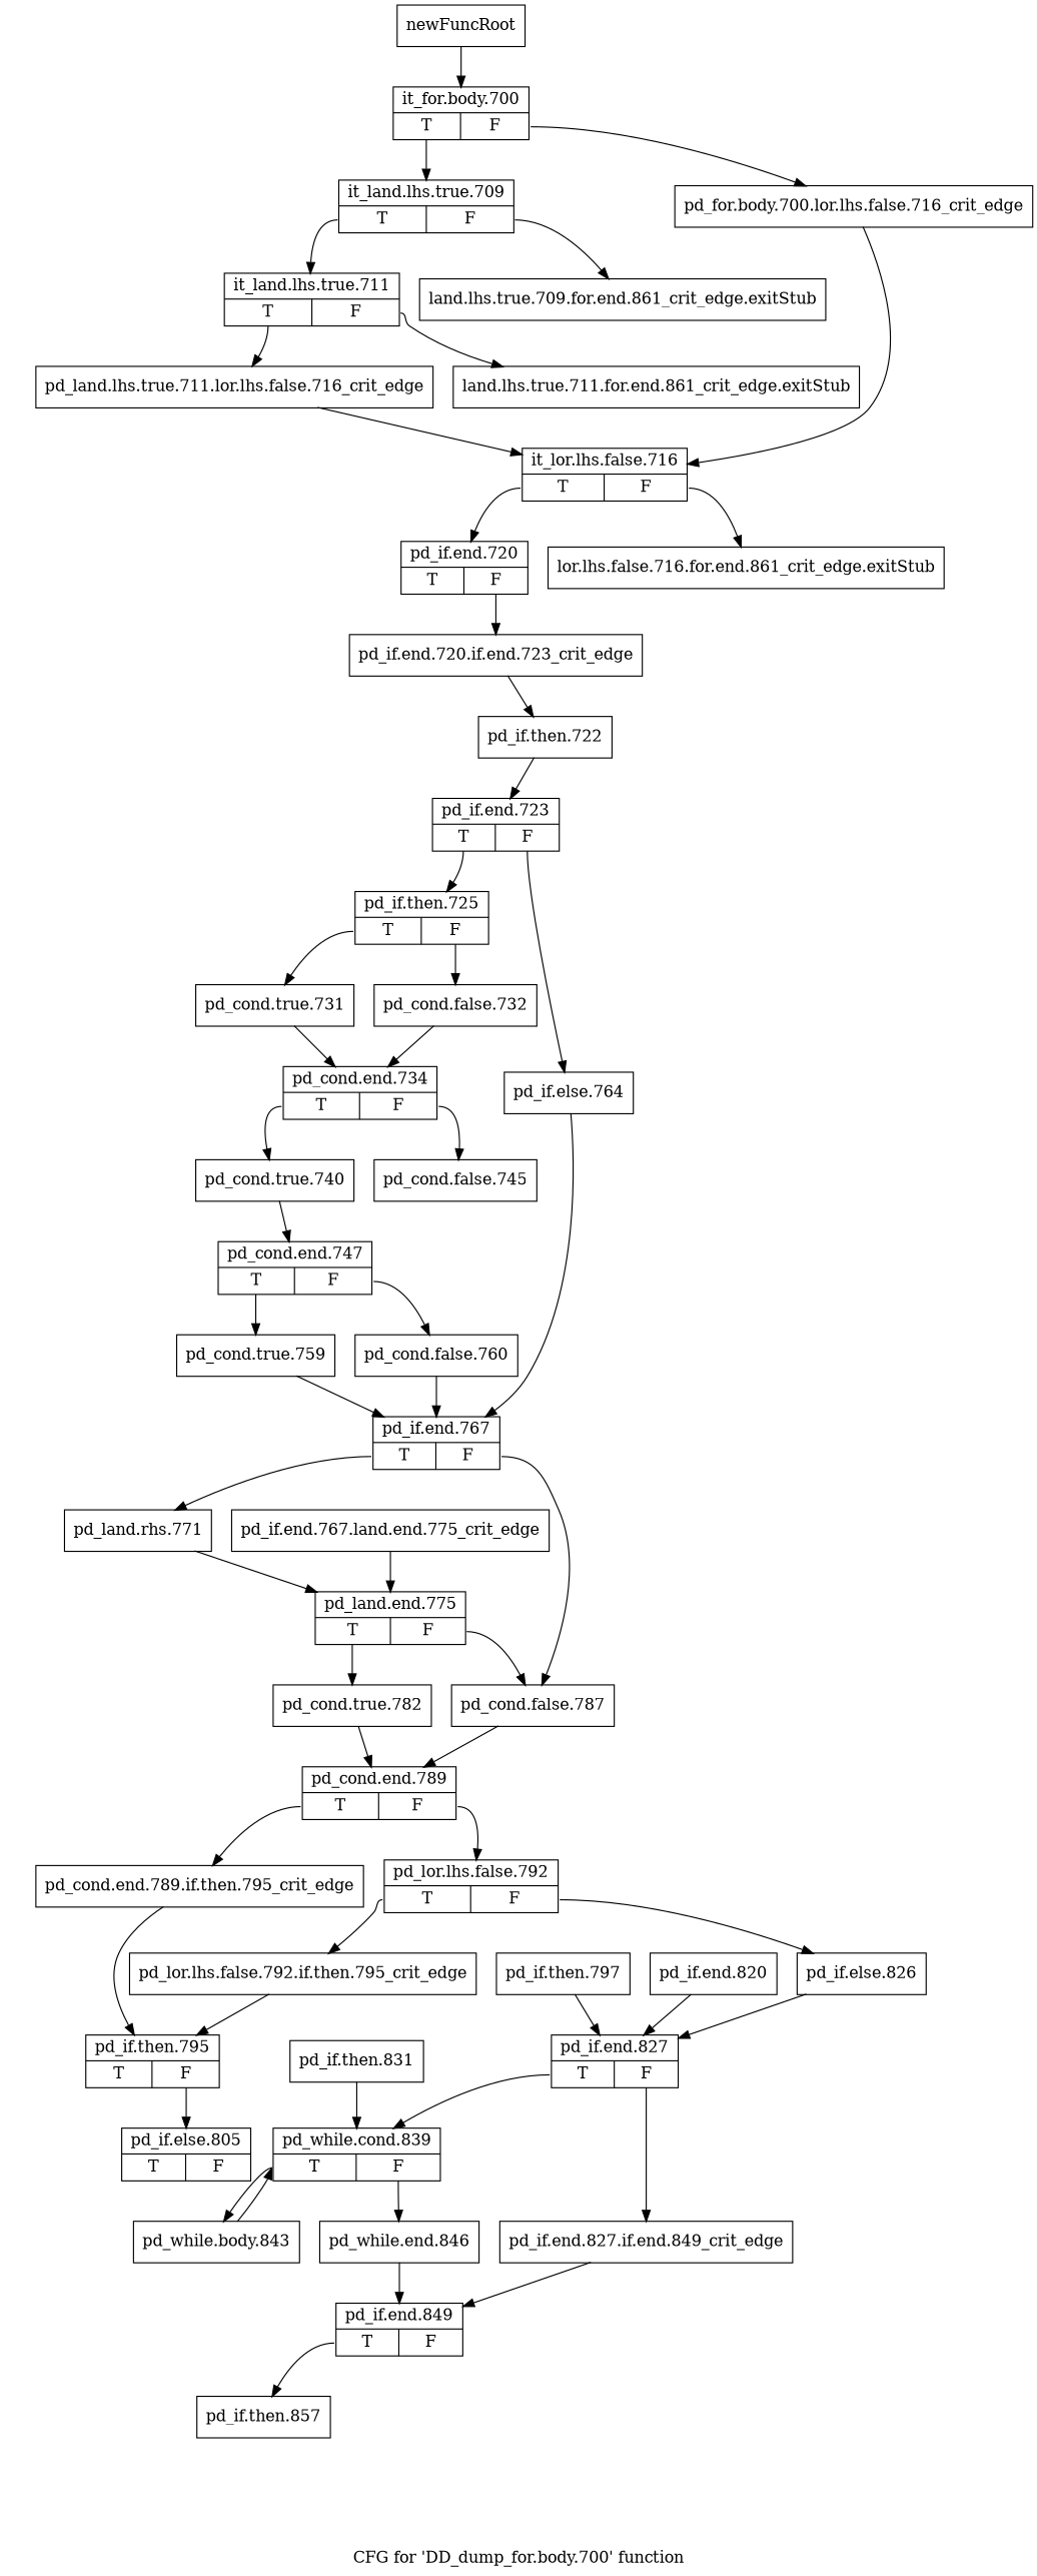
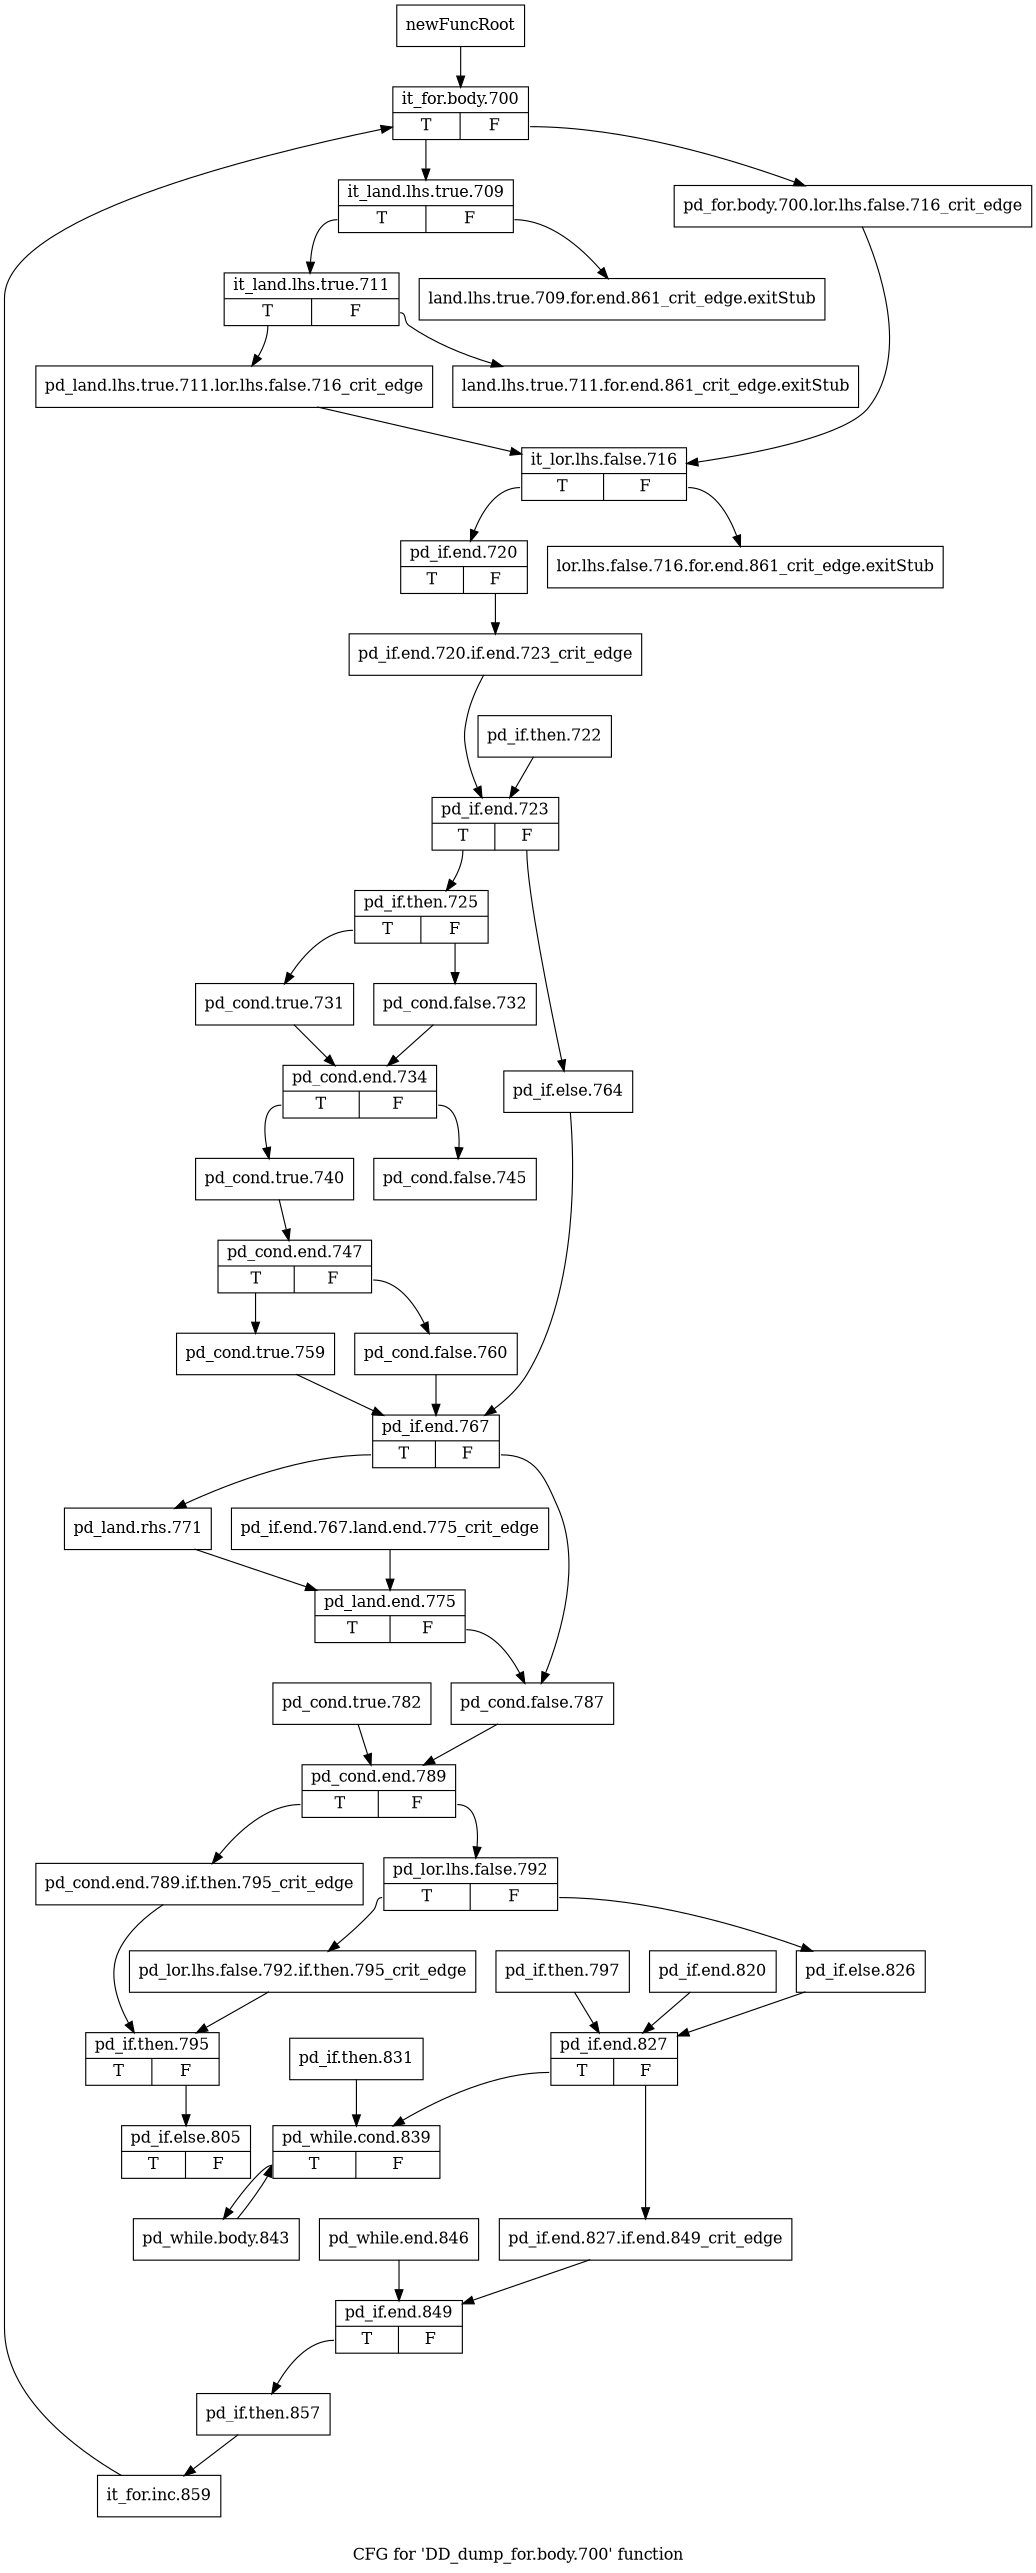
  digraph {
    label="CFG for 'DD_dump_for.body.700' function"
    node [shape=record]
    n1 [label="{newFuncRoot}"]
    n2 [label="{it_for.body.700|{<s0>T|<s1>F}}"]
    n3 [label="{it_land.lhs.true.709|{<s0>T|<s1>F}}"]
    n4 [label="{pd_for.body.700.lor.lhs.false.716_crit_edge}"]
    n5 [label="{land.lhs.true.709.for.end.861_crit_edge.exitStub}"]
    n6 [label="{it_land.lhs.true.711|{<s0>T|<s1>F}}"]
    n7 [label="{it_lor.lhs.false.716|{<s0>T|<s1>F}}"]
    n8 [label="{land.lhs.true.711.for.end.861_crit_edge.exitStub}"]
    n9 [label="{lor.lhs.false.716.for.end.861_crit_edge.exitStub}"]
    n10 [label="{pd_land.lhs.true.711.lor.lhs.false.716_crit_edge}"]
    n11 [label="{pd_if.end.720|{<s0>T|<s1>F}}"]
    n12 [label="{pd_if.end.720.if.end.723_crit_edge}"]
    n13 [label="{pd_if.then.722}"]
    n14 [label="{pd_if.end.723|{<s0>T|<s1>F}}"]
    n15 [label="{pd_if.then.725|{<s0>T|<s1>F}}"]
    n16 [label="{pd_if.else.764}"]
    n17 [label="{pd_cond.true.731}"]
    n18 [label="{pd_cond.false.732}"]
    n19 [label="{pd_if.end.767|{<s0>T|<s1>F}}"]
    n20 [label="{pd_cond.end.734|{<s0>T|<s1>F}}"]
    n21 [label="{pd_land.rhs.771}"]
    n22 [label="{pd_cond.false.787}"]
    n23 [label="{pd_land.end.775|{<s0>T|<s1>F}}"]
    n24 [label="{pd_if.end.767.land.end.775_crit_edge}"]
    n25 [label="{pd_cond.true.740}"]
    n26 [label="{pd_cond.false.745}"]
    n27 [label="{pd_cond.end.747|{<s0>T|<s1>F}}"]
    n28 [label="{pd_cond.true.759}"]
    n29 [label="{pd_cond.false.760}"]
    n30 [label="{pd_cond.true.782}"]
    n31 [label="{pd_cond.end.789|{<s0>T|<s1>F}}"]
    n32 [label="{pd_cond.end.789.if.then.795_crit_edge}"]
    n33 [label="{pd_lor.lhs.false.792|{<s0>T|<s1>F}}"]
    n34 [label="{pd_if.then.795|{<s0>T|<s1>F}}"]
    n35 [label="{pd_lor.lhs.false.792.if.then.795_crit_edge}"]
    n36 [label="{pd_if.else.826}"]
    n37 [label="{pd_if.else.805|{<s0>T|<s1>F}}"]
    n38 [label="{pd_if.end.827|{<s0>T|<s1>F}}"]
    n39 [label="{pd_if.end.827.if.end.849_crit_edge}"]
    n40 [label="{pd_while.cond.839|{<s0>T|<s1>F}}"]
    n41 [label="{pd_if.then.831}"]
    n42 [label="{pd_if.end.849|{<s0>T|<s1>F}}"]
    n43 [label="{pd_if.then.797}"]
    n44 [label="{pd_if.end.820}"]
    n45 [label="{pd_while.body.843}"]
    n46 [label="{pd_while.end.846}"]
    n47 [label="{pd_if.then.857}"]
+   n48 [label="{it_for.inc.859}"]
    n1 -> n2
    n2 -> n3 [tailport=s0]
    n2 -> n4 [tailport=s1]
    n3 -> n5 [tailport=s1]
    n3 -> n6 [tailport=s0]
    n4 -> n7
    n6 -> n8 [tailport=s1]
    n6 -> n10 [tailport=s0]
    n7 -> n9 [tailport=s1]
    n7 -> n11 [tailport=s0]
    n10 -> n7
    n11 -> n12 [tailport=s1]
-   n12 -> n13
+   n12 -> n14
    n13 -> n14
    n14 -> n15 [tailport=s0]
    n14 -> n16 [tailport=s1]
    n15 -> n17 [tailport=s0]
    n15 -> n18 [tailport=s1]
    n16 -> n19
    n17 -> n20
    n18 -> n20
    n19 -> n21 [tailport=s0]
    n19 -> n22 [tailport=s1]
    n20 -> n25 [tailport=s0]
    n20 -> n26 [tailport=s1]
    n21 -> n23
    n22 -> n31
    n23 -> n22 [tailport=s1]
-   n23 -> n30 [tailport=s0]
    n24 -> n23
    n25 -> n27
    n27 -> n28 [tailport=s0]
    n27 -> n29 [tailport=s1]
    n28 -> n19
    n29 -> n19
    n30 -> n31
    n31 -> n32 [tailport=s0]
    n31 -> n33 [tailport=s1]
    n32 -> n34
    n33 -> n35 [tailport=s0]
    n33 -> n36 [tailport=s1]
    n34 -> n37 [tailport=s1]
    n35 -> n34
    n36 -> n38
    n38 -> n39 [tailport=s1]
    n38 -> n40 [tailport=s0]
    n39 -> n42
    n40 -> n45 [tailport=s0]
-   n40 -> n46 [tailport=s1]
    n41 -> n40
    n42 -> n47 [tailport=s0]
    n43 -> n38
    n44 -> n38
    n45 -> n40
    n46 -> n42
+   n47 -> n48
+   n48 -> n2
  }
